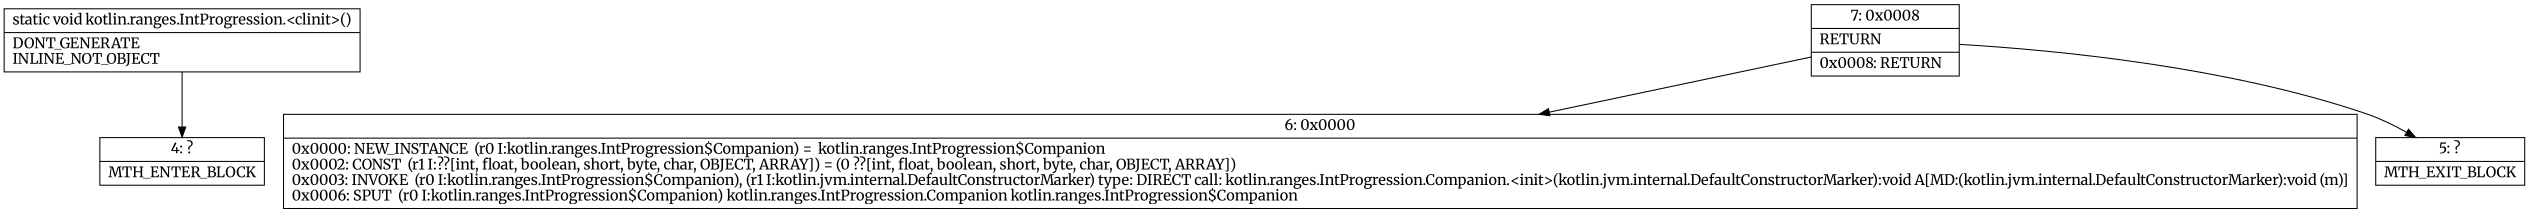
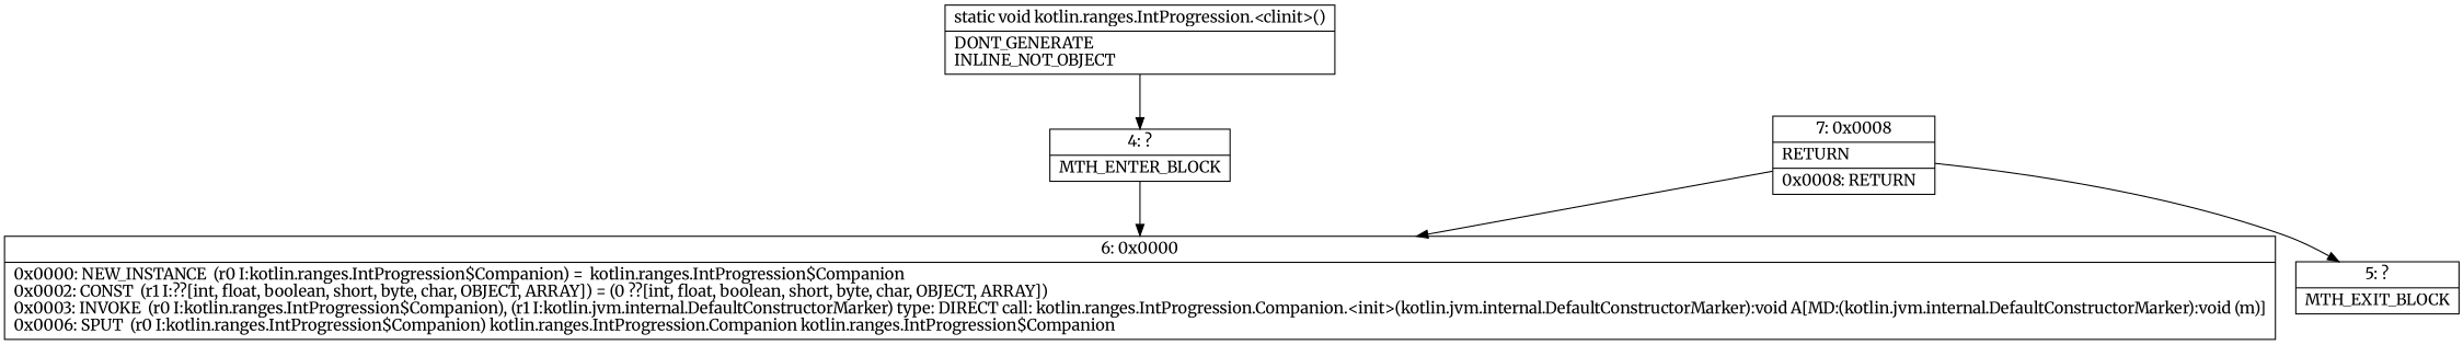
  digraph {
    fontname=Merriweather
    node [fontname=Merriweather shape=record]
    edge [fontname=Merriweather]
    n1 [label="{4\:\ ?|MTH_ENTER_BLOCK\l}"]
    n2 [label="{6\:\ 0x0000|0x0000: NEW_INSTANCE  (r0 I:kotlin.ranges.IntProgression$Companion) =  kotlin.ranges.IntProgression$Companion \l0x0002: CONST  (r1 I:??[int, float, boolean, short, byte, char, OBJECT, ARRAY]) = (0 ??[int, float, boolean, short, byte, char, OBJECT, ARRAY]) \l0x0003: INVOKE  (r0 I:kotlin.ranges.IntProgression$Companion), (r1 I:kotlin.jvm.internal.DefaultConstructorMarker) type: DIRECT call: kotlin.ranges.IntProgression.Companion.\<init\>(kotlin.jvm.internal.DefaultConstructorMarker):void A[MD:(kotlin.jvm.internal.DefaultConstructorMarker):void (m)]\l0x0006: SPUT  (r0 I:kotlin.ranges.IntProgression$Companion) kotlin.ranges.IntProgression.Companion kotlin.ranges.IntProgression$Companion \l}"]
    n3 [label="{7\:\ 0x0008|RETURN\l|0x0008: RETURN   \l}"]
    n4 [label="{5\:\ ?|MTH_EXIT_BLOCK\l}"]
    n5 [label="{static void kotlin.ranges.IntProgression.\<clinit\>()  | DONT_GENERATE\lINLINE_NOT_OBJECT\l}"]
+   n1 -> n2
    n3 -> n2
    n3 -> n4
    n5 -> n1
  }
